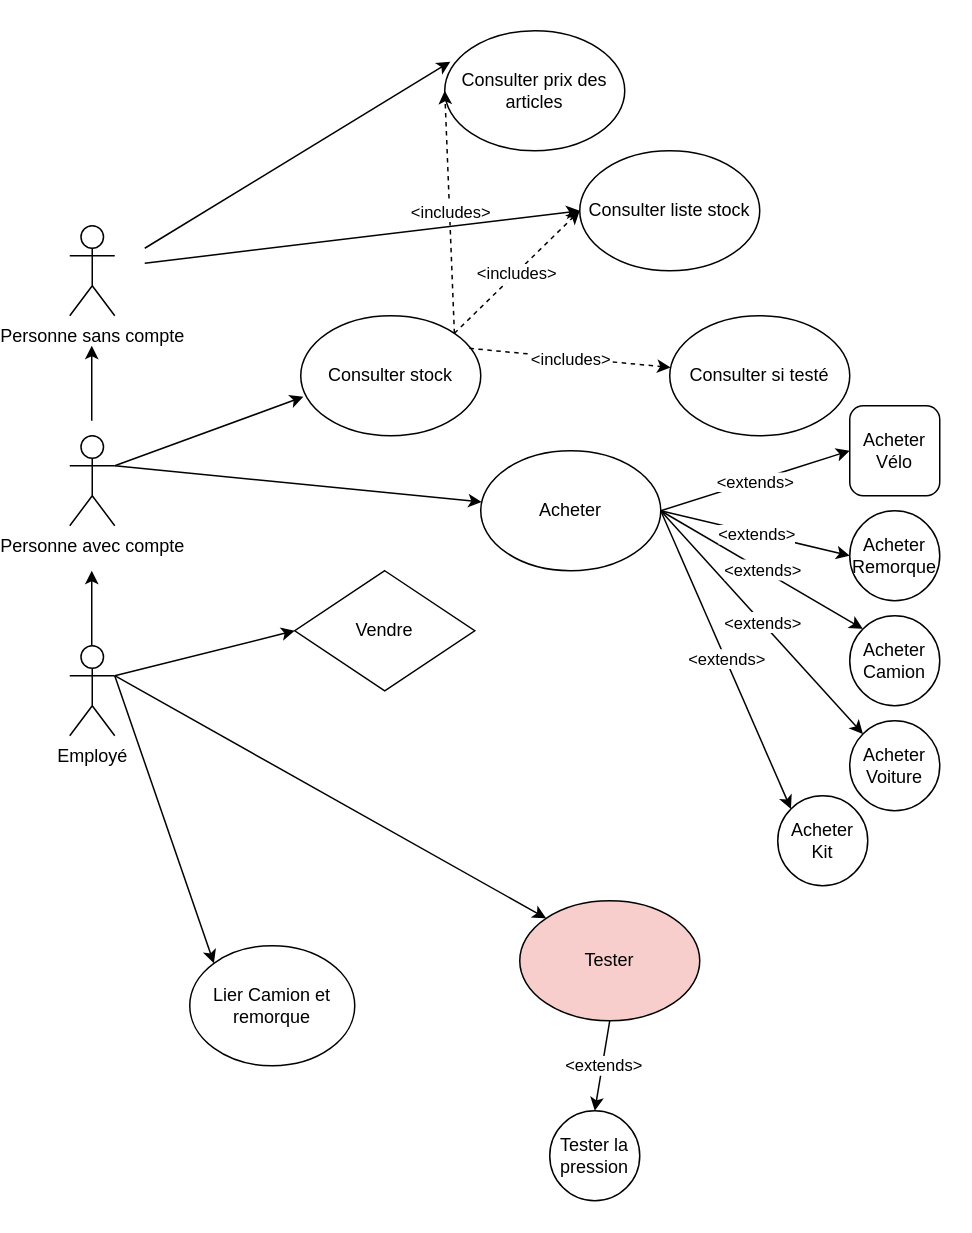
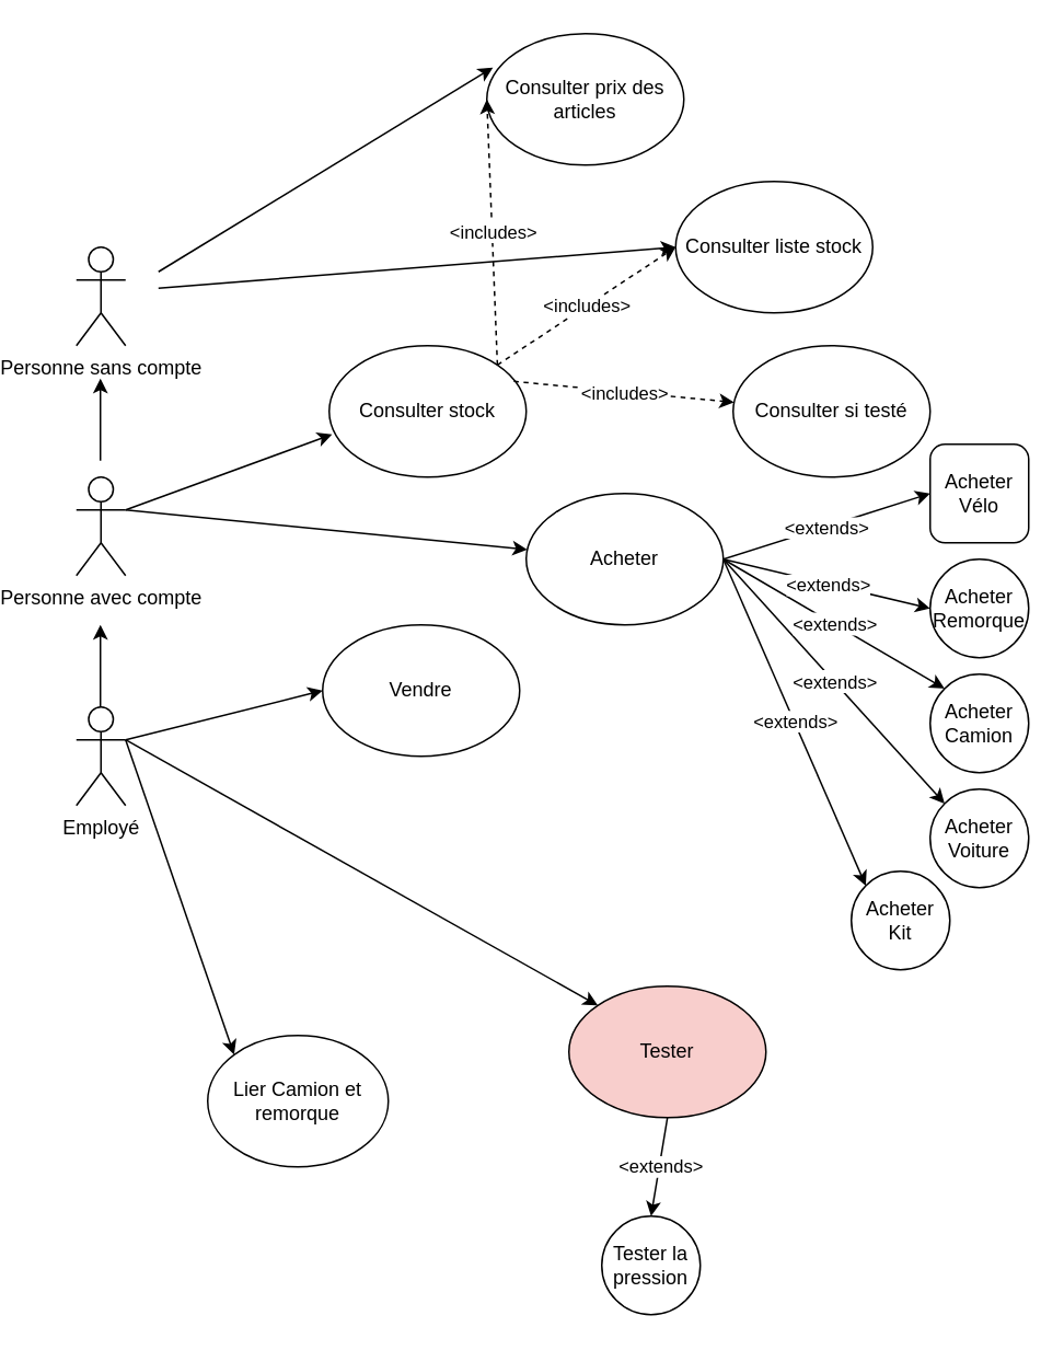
  <mxCell id="0" />
  <mxCell id="1" parent="0" />
  <mxCell id="2" value="Employé" style="shape=umlActor;verticalLabelPosition=bottom;verticalAlign=top;html=1;outlineConnect=0;" vertex="1" parent="1"><mxGeometry x="20" y="430" width="30" height="60" as="geometry" /></mxCell>
  <mxCell id="3" value="Personne avec compte" style="shape=umlActor;verticalLabelPosition=bottom;verticalAlign=top;html=1;outlineConnect=0;" vertex="1" parent="1"><mxGeometry x="20" y="290" width="30" height="60" as="geometry" /></mxCell>
  <mxCell id="4" value="Personne sans compte" style="shape=umlActor;verticalLabelPosition=bottom;verticalAlign=top;html=1;outlineConnect=0;" vertex="1" parent="1"><mxGeometry x="20" y="150" width="30" height="60" as="geometry" /></mxCell>
  <mxCell id="5" value="" style="endArrow=classic;html=1;" edge="1" parent="1"><mxGeometry width="50" height="50" relative="1" as="geometry"><mxPoint x="34.66" y="280" as="sourcePoint" /><mxPoint x="34.66" y="230" as="targetPoint" /></mxGeometry></mxCell>
  <mxCell id="6" value="" style="endArrow=classic;html=1;" edge="1" parent="1"><mxGeometry width="50" height="50" relative="1" as="geometry"><mxPoint x="34.66" y="430" as="sourcePoint" /><mxPoint x="34.66" y="380" as="targetPoint" /></mxGeometry></mxCell>
  <mxCell id="7" value="Consulter stock" style="ellipse;whiteSpace=wrap;html=1;" vertex="1" parent="1"><mxGeometry x="174" y="210" width="120" height="80" as="geometry" /></mxCell>
  <mxCell id="8" value="Consulter prix des articles" style="ellipse;whiteSpace=wrap;html=1;" vertex="1" parent="1"><mxGeometry x="270" y="20" width="120" height="80" as="geometry" /></mxCell>
  <mxCell id="9" value="" style="endArrow=classic;html=1;exitX=1;exitY=0;exitDx=0;exitDy=0;dashed=1;entryX=0;entryY=0.5;entryDx=0;entryDy=0;" edge="1" parent="1" source="7" target="8"><mxGeometry relative="1" as="geometry"><mxPoint x="201.216" y="211.716" as="sourcePoint" /><mxPoint x="330" y="260" as="targetPoint" /></mxGeometry></mxCell>
  <mxCell id="10" value="&amp;lt;includes&amp;gt;" style="edgeLabel;resizable=0;html=1;align=center;verticalAlign=middle;" connectable="0" vertex="1" parent="9"><mxGeometry relative="1" as="geometry" /></mxCell>
  <mxCell id="11" value="" style="endArrow=classic;html=1;exitX=1;exitY=0.333;exitDx=0;exitDy=0;exitPerimeter=0;entryX=0.015;entryY=0.675;entryDx=0;entryDy=0;entryPerimeter=0;" edge="1" parent="1" target="7"><mxGeometry width="50" height="50" relative="1" as="geometry"><mxPoint x="50" y="310" as="sourcePoint" /><mxPoint x="220" y="240" as="targetPoint" /></mxGeometry></mxCell>
  <mxCell id="12" value="Consulter si testé" style="ellipse;whiteSpace=wrap;html=1;" vertex="1" parent="1"><mxGeometry x="420" y="210" width="120" height="80" as="geometry" /></mxCell>
  <mxCell id="13" value="" style="endArrow=classic;html=1;exitX=1;exitY=0.333;exitDx=0;exitDy=0;exitPerimeter=0;entryX=0.031;entryY=0.258;entryDx=0;entryDy=0;entryPerimeter=0;" edge="1" parent="1" target="8"><mxGeometry width="50" height="50" relative="1" as="geometry"><mxPoint x="70" y="165" as="sourcePoint" /><mxPoint x="280" y="195" as="targetPoint" /></mxGeometry></mxCell>
  <mxCell id="14" value="" style="endArrow=classic;html=1;exitX=1;exitY=0;exitDx=0;exitDy=0;dashed=1;" edge="1" parent="1" target="12"><mxGeometry relative="1" as="geometry"><mxPoint x="286.426" y="231.716" as="sourcePoint" /><mxPoint x="380" y="100" as="targetPoint" /></mxGeometry></mxCell>
  <mxCell id="15" value="&amp;lt;includes&amp;gt;" style="edgeLabel;resizable=0;html=1;align=center;verticalAlign=middle;" connectable="0" vertex="1" parent="14"><mxGeometry relative="1" as="geometry" /></mxCell>
- <mxCell id="16" value="Consulter liste stock" style="ellipse;whiteSpace=wrap;html=1;" vertex="1" parent="1"><mxGeometry x="360" y="100" width="120" height="80" as="geometry" /></mxCell>
+ <mxCell id="16" value="Consulter liste stock" style="ellipse;whiteSpace=wrap;html=1;" vertex="1" parent="1"><mxGeometry x="385" y="110" width="120" height="80" as="geometry" /></mxCell>
  <mxCell id="17" value="" style="endArrow=classic;html=1;exitX=1;exitY=0;exitDx=0;exitDy=0;dashed=1;entryX=0;entryY=0.5;entryDx=0;entryDy=0;" edge="1" parent="1" target="16" source="7"><mxGeometry relative="1" as="geometry"><mxPoint x="399.996" y="265.856" as="sourcePoint" /><mxPoint x="453.57" y="304.14" as="targetPoint" /></mxGeometry></mxCell>
  <mxCell id="18" value="&amp;lt;includes&amp;gt;" style="edgeLabel;resizable=0;html=1;align=center;verticalAlign=middle;" connectable="0" vertex="1" parent="17"><mxGeometry relative="1" as="geometry" /></mxCell>
  <mxCell id="19" value="" style="endArrow=classic;html=1;entryX=0;entryY=0.5;entryDx=0;entryDy=0;" edge="1" parent="1" target="16"><mxGeometry width="50" height="50" relative="1" as="geometry"><mxPoint x="70" y="175" as="sourcePoint" /><mxPoint x="283.72" y="50.64" as="targetPoint" /></mxGeometry></mxCell>
- <mxCell id="20" value="Vendre" style="rhombus;whiteSpace=wrap;html=1;" vertex="1" parent="1"><mxGeometry x="170" y="380" width="120" height="80" as="geometry" /></mxCell>
+ <mxCell id="20" value="Vendre" style="ellipse;whiteSpace=wrap;html=1;" vertex="1" parent="1"><mxGeometry x="170" y="380" width="120" height="80" as="geometry" /></mxCell>
  <mxCell id="21" value="Tester" style="ellipse;whiteSpace=wrap;html=1;fillColor=#f8cecc;" vertex="1" parent="1"><mxGeometry x="320" y="600" width="120" height="80" as="geometry" /></mxCell>
  <mxCell id="22" value="Acheter" style="ellipse;whiteSpace=wrap;html=1;" vertex="1" parent="1"><mxGeometry x="294" y="300" width="120" height="80" as="geometry" /></mxCell>
  <mxCell id="23" value="" style="endArrow=classic;html=1;" edge="1" parent="1" target="22"><mxGeometry width="50" height="50" relative="1" as="geometry"><mxPoint x="50" y="310" as="sourcePoint" /><mxPoint x="185.8" y="274" as="targetPoint" /></mxGeometry></mxCell>
  <mxCell id="24" value="" style="endArrow=classic;html=1;exitX=1;exitY=0.333;exitDx=0;exitDy=0;exitPerimeter=0;entryX=0;entryY=0.5;entryDx=0;entryDy=0;" edge="1" parent="1" source="2" target="20"><mxGeometry width="50" height="50" relative="1" as="geometry"><mxPoint x="60" y="320" as="sourcePoint" /><mxPoint x="262.32" y="358.984" as="targetPoint" /></mxGeometry></mxCell>
  <mxCell id="25" value="" style="endArrow=classic;html=1;exitX=1;exitY=0.333;exitDx=0;exitDy=0;exitPerimeter=0;entryX=0;entryY=0;entryDx=0;entryDy=0;" edge="1" parent="1" source="2" target="21"><mxGeometry width="50" height="50" relative="1" as="geometry"><mxPoint x="70" y="330" as="sourcePoint" /><mxPoint x="272.32" y="368.984" as="targetPoint" /></mxGeometry></mxCell>
  <mxCell id="26" value="Acheter Remorque" style="ellipse;whiteSpace=wrap;html=1;" vertex="1" parent="1"><mxGeometry x="540" y="340" width="60" height="60" as="geometry" /></mxCell>
  <mxCell id="27" value="Acheter Camion" style="ellipse;whiteSpace=wrap;html=1;" vertex="1" parent="1"><mxGeometry x="540" y="410" width="60" height="60" as="geometry" /></mxCell>
  <mxCell id="28" value="Acheter Voiture" style="ellipse;whiteSpace=wrap;html=1;" vertex="1" parent="1"><mxGeometry x="540" y="480" width="60" height="60" as="geometry" /></mxCell>
  <mxCell id="29" value="Acheter Vélo" style="whiteSpace=wrap;html=1;rounded=1;" vertex="1" parent="1"><mxGeometry x="540" y="270" width="60" height="60" as="geometry" /></mxCell>
  <mxCell id="30" value="Acheter Kit" style="ellipse;whiteSpace=wrap;html=1;" vertex="1" parent="1"><mxGeometry x="492" y="530" width="60" height="60" as="geometry" /></mxCell>
  <mxCell id="31" value="Lier Camion et remorque" style="ellipse;whiteSpace=wrap;html=1;" vertex="1" parent="1"><mxGeometry x="100" y="630" width="110" height="80" as="geometry" /></mxCell>
  <mxCell id="32" value="" style="endArrow=classic;html=1;entryX=0;entryY=0;entryDx=0;entryDy=0;" edge="1" parent="1" target="31"><mxGeometry width="50" height="50" relative="1" as="geometry"><mxPoint x="50" y="450" as="sourcePoint" /><mxPoint x="216" y="520" as="targetPoint" /></mxGeometry></mxCell>
  <mxCell id="33" value="Tester la pression" style="ellipse;whiteSpace=wrap;html=1;" vertex="1" parent="1"><mxGeometry x="340" y="740" width="60" height="60" as="geometry" /></mxCell>
  <mxCell id="34" value="Label" style="endArrow=classic;html=1;exitX=0.5;exitY=1;exitDx=0;exitDy=0;entryX=0.5;entryY=0;entryDx=0;entryDy=0;" edge="1" parent="1" source="21" target="33"><mxGeometry relative="1" as="geometry"><mxPoint x="130" y="750" as="sourcePoint" /><mxPoint x="290" y="750" as="targetPoint" /></mxGeometry></mxCell>
  <mxCell id="35" value="&amp;lt;extends&amp;gt;" style="edgeLabel;resizable=0;html=1;align=center;verticalAlign=middle;" connectable="0" vertex="1" parent="34"><mxGeometry relative="1" as="geometry" /></mxCell>
  <mxCell id="36" value="Label" style="endArrow=classic;html=1;exitX=1;exitY=0.5;exitDx=0;exitDy=0;entryX=0;entryY=0;entryDx=0;entryDy=0;" edge="1" parent="1" source="22" target="30"><mxGeometry relative="1" as="geometry"><mxPoint x="440" y="390" as="sourcePoint" /><mxPoint x="430" y="450" as="targetPoint" /></mxGeometry></mxCell>
  <mxCell id="37" value="&amp;lt;extends&amp;gt;" style="edgeLabel;resizable=0;html=1;align=center;verticalAlign=middle;" connectable="0" vertex="1" parent="36"><mxGeometry relative="1" as="geometry" /></mxCell>
  <mxCell id="38" value="Label" style="endArrow=classic;html=1;exitX=1;exitY=0.5;exitDx=0;exitDy=0;entryX=0;entryY=0;entryDx=0;entryDy=0;" edge="1" parent="1" source="22" target="28"><mxGeometry relative="1" as="geometry"><mxPoint x="424" y="350" as="sourcePoint" /><mxPoint x="510.787" y="548.787" as="targetPoint" /></mxGeometry></mxCell>
  <mxCell id="39" value="&amp;lt;extends&amp;gt;" style="edgeLabel;resizable=0;html=1;align=center;verticalAlign=middle;" connectable="0" vertex="1" parent="38"><mxGeometry relative="1" as="geometry" /></mxCell>
  <mxCell id="40" value="Label" style="endArrow=classic;html=1;exitX=1;exitY=0.5;exitDx=0;exitDy=0;entryX=0;entryY=0;entryDx=0;entryDy=0;" edge="1" parent="1" source="22" target="27"><mxGeometry relative="1" as="geometry"><mxPoint x="434" y="360" as="sourcePoint" /><mxPoint x="520.787" y="558.787" as="targetPoint" /></mxGeometry></mxCell>
  <mxCell id="41" value="&amp;lt;extends&amp;gt;" style="edgeLabel;resizable=0;html=1;align=center;verticalAlign=middle;" connectable="0" vertex="1" parent="40"><mxGeometry relative="1" as="geometry" /></mxCell>
  <mxCell id="42" value="Label" style="endArrow=classic;html=1;exitX=1;exitY=0.5;exitDx=0;exitDy=0;entryX=0;entryY=0.5;entryDx=0;entryDy=0;" edge="1" parent="1" source="22" target="26"><mxGeometry relative="1" as="geometry"><mxPoint x="444" y="370" as="sourcePoint" /><mxPoint x="530.787" y="568.787" as="targetPoint" /></mxGeometry></mxCell>
  <mxCell id="43" value="&amp;lt;extends&amp;gt;" style="edgeLabel;resizable=0;html=1;align=center;verticalAlign=middle;" connectable="0" vertex="1" parent="42"><mxGeometry relative="1" as="geometry" /></mxCell>
  <mxCell id="44" value="Label" style="endArrow=classic;html=1;exitX=1;exitY=0.5;exitDx=0;exitDy=0;entryX=0;entryY=0.5;entryDx=0;entryDy=0;" edge="1" parent="1" source="22" target="29"><mxGeometry relative="1" as="geometry"><mxPoint x="454" y="380" as="sourcePoint" /><mxPoint x="540.787" y="578.787" as="targetPoint" /></mxGeometry></mxCell>
  <mxCell id="45" value="&amp;lt;extends&amp;gt;" style="edgeLabel;resizable=0;html=1;align=center;verticalAlign=middle;" connectable="0" vertex="1" parent="44"><mxGeometry relative="1" as="geometry" /></mxCell>
